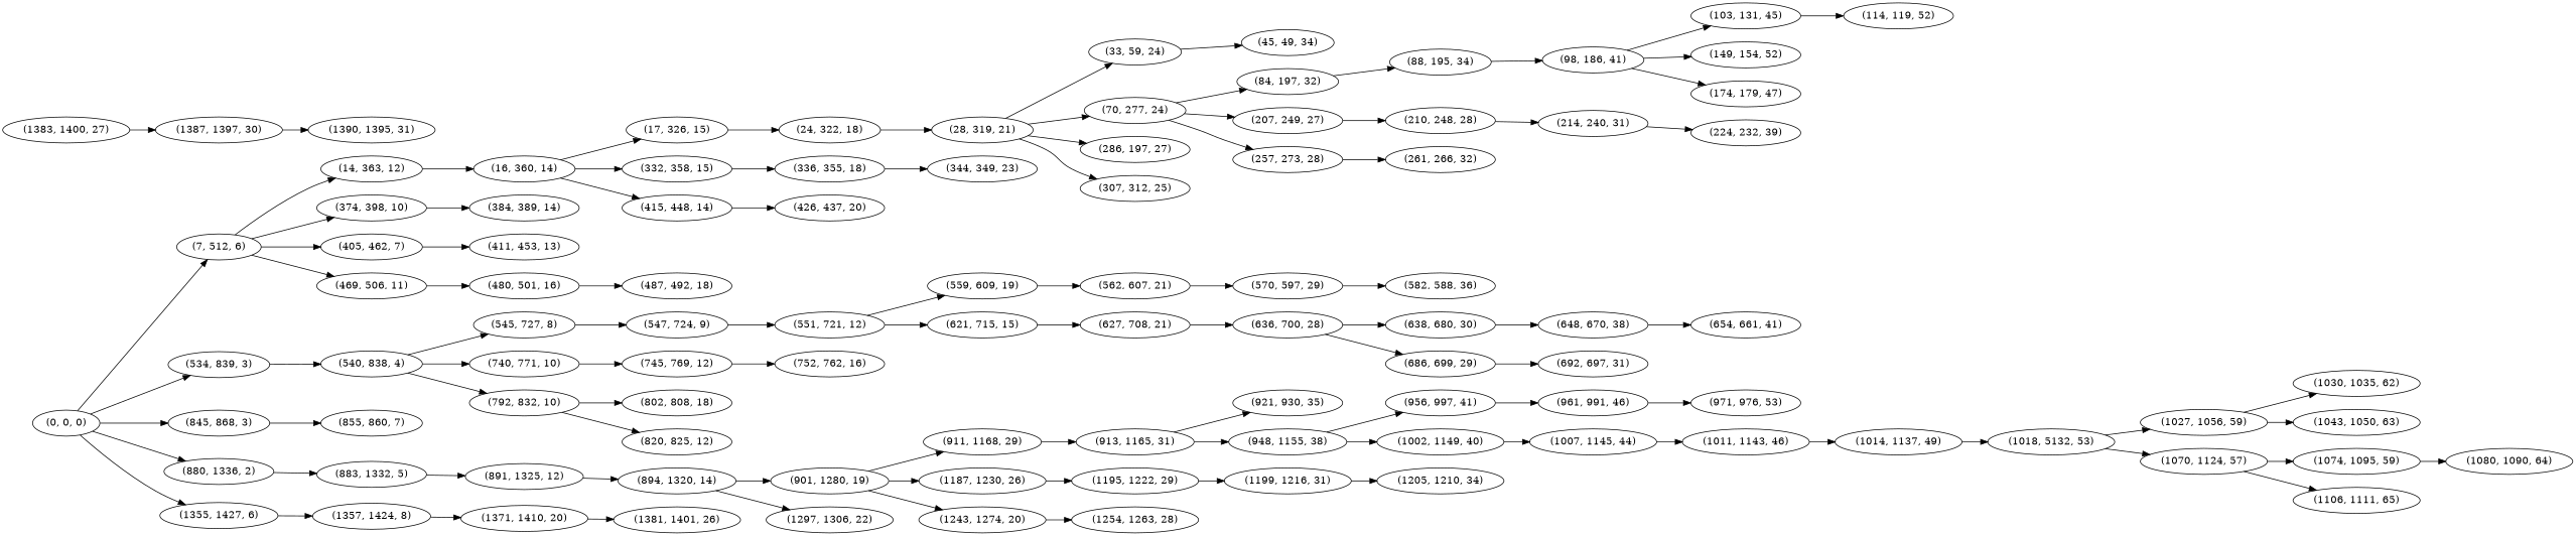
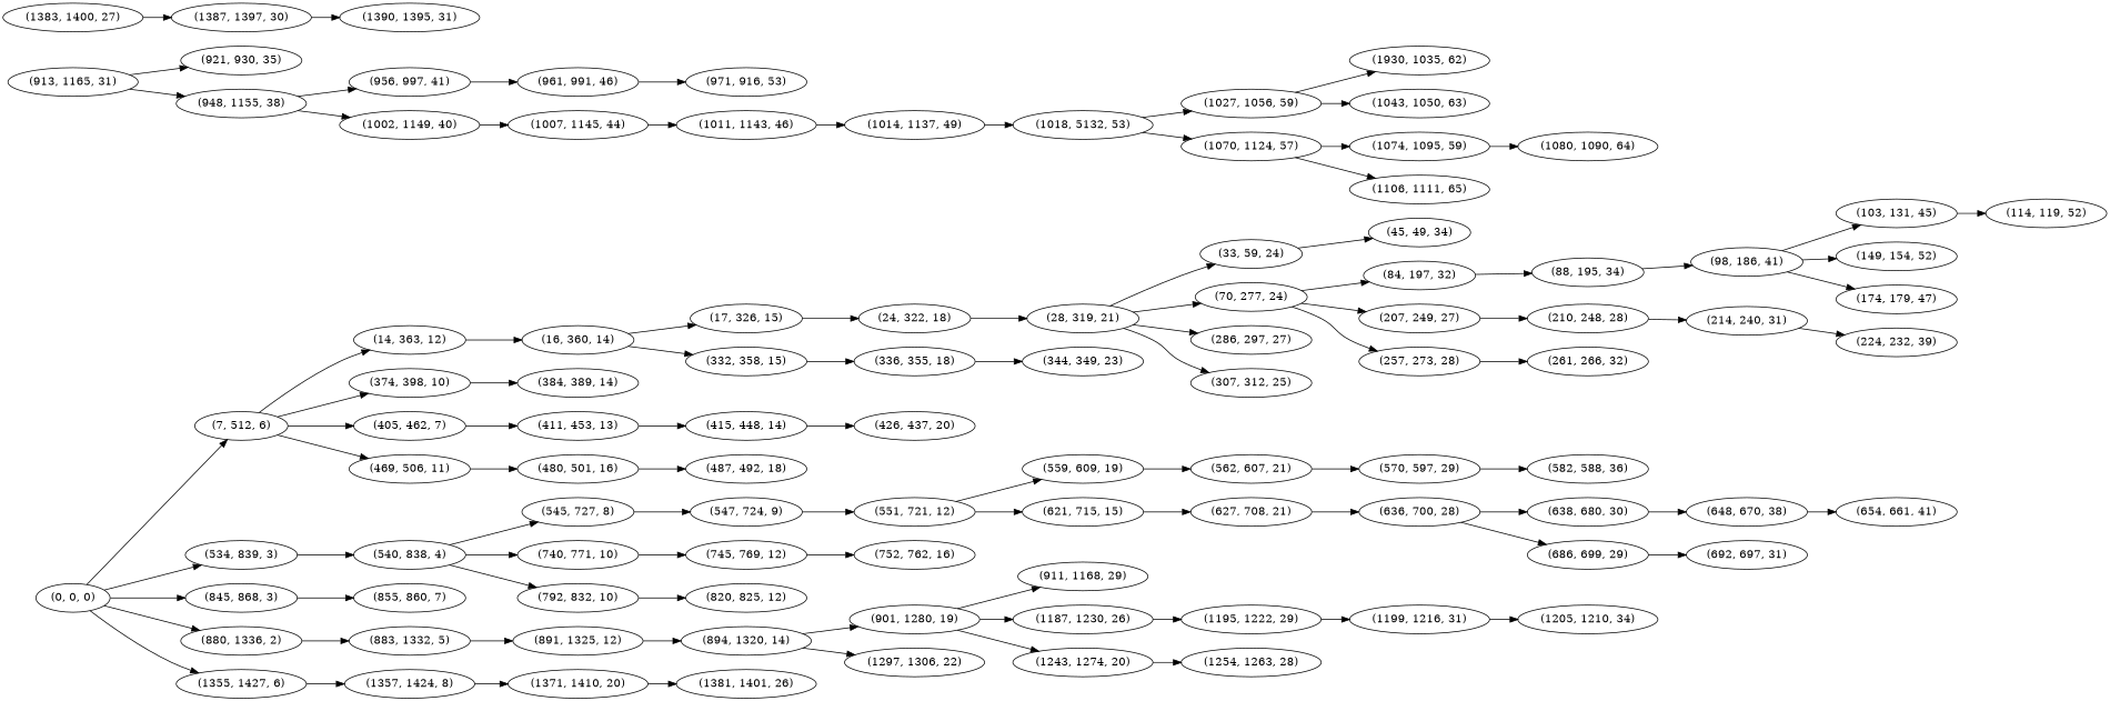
  digraph {
    rankdir=LR
    "(0, 0, 0)"
    "(7, 512, 6)"
    "(534, 839, 3)"
    "(845, 868, 3)"
    "(880, 1336, 2)"
    "(1355, 1427, 6)"
    "(14, 363, 12)"
    "(374, 398, 10)"
    "(405, 462, 7)"
    "(469, 506, 11)"
    "(540, 838, 4)"
    "(855, 860, 7)"
    "(883, 1332, 5)"
    "(1357, 1424, 8)"
    "(16, 360, 14)"
    "(384, 389, 14)"
    "(411, 453, 13)"
    "(480, 501, 16)"
    "(17, 326, 15)"
    "(332, 358, 15)"
    "(24, 322, 18)"
    "(336, 355, 18)"
    "(28, 319, 21)"
    "(33, 59, 24)"
    "(70, 277, 24)"
-   "(286, 297, 27)" [label="(286, 197, 27)"]
+   "(286, 297, 27)"
    "(307, 312, 25)"
    "(45, 49, 34)"
    "(84, 197, 32)"
    "(207, 249, 27)"
    "(257, 273, 28)"
    "(88, 195, 34)"
    "(210, 248, 28)"
    "(261, 266, 32)"
    "(98, 186, 41)"
    "(103, 131, 45)"
    "(149, 154, 52)"
    "(174, 179, 47)"
    "(114, 119, 52)"
    "(214, 240, 31)"
    "(224, 232, 39)"
    "(344, 349, 23)"
    "(415, 448, 14)"
    "(426, 437, 20)"
    "(487, 492, 18)"
    "(545, 727, 8)"
    "(740, 771, 10)"
    "(792, 832, 10)"
    "(547, 724, 9)"
    "(745, 769, 12)"
-   "(802, 808, 18)"
    "(820, 825, 12)"
    "(551, 721, 12)"
    "(559, 609, 19)"
    "(621, 715, 15)"
    "(562, 607, 21)"
    "(627, 708, 21)"
    "(570, 597, 29)"
    "(582, 588, 36)"
    "(636, 700, 28)"
    "(638, 680, 30)"
    "(686, 699, 29)"
    "(648, 670, 38)"
    "(692, 697, 31)"
    "(654, 661, 41)"
    "(752, 762, 16)"
    "(891, 1325, 12)"
    "(894, 1320, 14)"
    "(901, 1280, 19)"
    "(1297, 1306, 22)"
    "(911, 1168, 29)"
    "(1187, 1230, 26)"
    "(1243, 1274, 20)"
    "(913, 1165, 31)"
    "(1195, 1222, 29)"
    "(1254, 1263, 28)"
    "(921, 930, 35)"
    "(948, 1155, 38)"
    "(956, 997, 41)"
    "(1002, 1149, 40)"
    "(961, 991, 46)"
    "(1007, 1145, 44)"
-   "(971, 976, 53)"
+   "(971, 976, 53)" [label="(971, 916, 53)"]
    "(1011, 1143, 46)"
    "(1014, 1137, 49)"
    n86 [label="(1018, 5132, 53)"]
    "(1027, 1056, 59)"
    "(1070, 1124, 57)"
-   "(1030, 1035, 62)"
+   "(1030, 1035, 62)" [label="(1930, 1035, 62)"]
    "(1043, 1050, 63)"
    "(1074, 1095, 59)"
    "(1106, 1111, 65)"
    "(1080, 1090, 64)"
    "(1199, 1216, 31)"
    "(1205, 1210, 34)"
    "(1371, 1410, 20)"
    "(1381, 1401, 26)"
    "(1383, 1400, 27)"
    "(1387, 1397, 30)"
    "(1390, 1395, 31)"
    "(0, 0, 0)" -> "(7, 512, 6)"
    "(0, 0, 0)" -> "(534, 839, 3)"
    "(0, 0, 0)" -> "(845, 868, 3)"
    "(0, 0, 0)" -> "(880, 1336, 2)"
    "(0, 0, 0)" -> "(1355, 1427, 6)"
    "(7, 512, 6)" -> "(14, 363, 12)"
    "(7, 512, 6)" -> "(374, 398, 10)"
    "(7, 512, 6)" -> "(405, 462, 7)"
    "(7, 512, 6)" -> "(469, 506, 11)"
    "(534, 839, 3)" -> "(540, 838, 4)"
    "(845, 868, 3)" -> "(855, 860, 7)"
    "(880, 1336, 2)" -> "(883, 1332, 5)"
    "(1355, 1427, 6)" -> "(1357, 1424, 8)"
    "(14, 363, 12)" -> "(16, 360, 14)"
    "(374, 398, 10)" -> "(384, 389, 14)"
    "(405, 462, 7)" -> "(411, 453, 13)"
    "(469, 506, 11)" -> "(480, 501, 16)"
    "(540, 838, 4)" -> "(545, 727, 8)"
    "(540, 838, 4)" -> "(740, 771, 10)"
    "(540, 838, 4)" -> "(792, 832, 10)"
    "(883, 1332, 5)" -> "(891, 1325, 12)"
    "(1357, 1424, 8)" -> "(1371, 1410, 20)"
    "(16, 360, 14)" -> "(17, 326, 15)"
    "(16, 360, 14)" -> "(332, 358, 15)"
-   "(16, 360, 14)" -> "(415, 448, 14)"
+   "(411, 453, 13)" -> "(415, 448, 14)"
    "(480, 501, 16)" -> "(487, 492, 18)"
    "(17, 326, 15)" -> "(24, 322, 18)"
    "(332, 358, 15)" -> "(336, 355, 18)"
    "(24, 322, 18)" -> "(28, 319, 21)"
    "(336, 355, 18)" -> "(344, 349, 23)"
    "(28, 319, 21)" -> "(33, 59, 24)"
    "(28, 319, 21)" -> "(70, 277, 24)"
    "(28, 319, 21)" -> "(286, 297, 27)"
    "(28, 319, 21)" -> "(307, 312, 25)"
    "(33, 59, 24)" -> "(45, 49, 34)"
    "(70, 277, 24)" -> "(84, 197, 32)"
    "(70, 277, 24)" -> "(207, 249, 27)"
    "(70, 277, 24)" -> "(257, 273, 28)"
    "(84, 197, 32)" -> "(88, 195, 34)"
    "(207, 249, 27)" -> "(210, 248, 28)"
    "(257, 273, 28)" -> "(261, 266, 32)"
    "(88, 195, 34)" -> "(98, 186, 41)"
    "(210, 248, 28)" -> "(214, 240, 31)"
    "(98, 186, 41)" -> "(103, 131, 45)"
    "(98, 186, 41)" -> "(149, 154, 52)"
    "(98, 186, 41)" -> "(174, 179, 47)"
    "(103, 131, 45)" -> "(114, 119, 52)"
    "(214, 240, 31)" -> "(224, 232, 39)"
    "(415, 448, 14)" -> "(426, 437, 20)"
    "(545, 727, 8)" -> "(547, 724, 9)"
    "(740, 771, 10)" -> "(745, 769, 12)"
-   "(792, 832, 10)" -> "(802, 808, 18)"
    "(792, 832, 10)" -> "(820, 825, 12)"
    "(547, 724, 9)" -> "(551, 721, 12)"
    "(745, 769, 12)" -> "(752, 762, 16)"
    "(551, 721, 12)" -> "(559, 609, 19)"
    "(551, 721, 12)" -> "(621, 715, 15)"
    "(559, 609, 19)" -> "(562, 607, 21)"
    "(621, 715, 15)" -> "(627, 708, 21)"
    "(562, 607, 21)" -> "(570, 597, 29)"
    "(627, 708, 21)" -> "(636, 700, 28)"
    "(570, 597, 29)" -> "(582, 588, 36)"
    "(636, 700, 28)" -> "(638, 680, 30)"
    "(636, 700, 28)" -> "(686, 699, 29)"
    "(638, 680, 30)" -> "(648, 670, 38)"
    "(686, 699, 29)" -> "(692, 697, 31)"
    "(648, 670, 38)" -> "(654, 661, 41)"
    "(891, 1325, 12)" -> "(894, 1320, 14)"
    "(894, 1320, 14)" -> "(901, 1280, 19)"
    "(894, 1320, 14)" -> "(1297, 1306, 22)"
    "(901, 1280, 19)" -> "(911, 1168, 29)"
    "(901, 1280, 19)" -> "(1187, 1230, 26)"
    "(901, 1280, 19)" -> "(1243, 1274, 20)"
-   "(911, 1168, 29)" -> "(913, 1165, 31)"
    "(1187, 1230, 26)" -> "(1195, 1222, 29)"
    "(1243, 1274, 20)" -> "(1254, 1263, 28)"
    "(913, 1165, 31)" -> "(921, 930, 35)"
    "(913, 1165, 31)" -> "(948, 1155, 38)"
    "(1195, 1222, 29)" -> "(1199, 1216, 31)"
    "(948, 1155, 38)" -> "(956, 997, 41)"
    "(948, 1155, 38)" -> "(1002, 1149, 40)"
    "(956, 997, 41)" -> "(961, 991, 46)"
    "(1002, 1149, 40)" -> "(1007, 1145, 44)"
    "(961, 991, 46)" -> "(971, 976, 53)"
    "(1007, 1145, 44)" -> "(1011, 1143, 46)"
    "(1011, 1143, 46)" -> "(1014, 1137, 49)"
    "(1014, 1137, 49)" -> n86
    n86 -> "(1027, 1056, 59)"
    n86 -> "(1070, 1124, 57)"
    "(1027, 1056, 59)" -> "(1030, 1035, 62)"
    "(1027, 1056, 59)" -> "(1043, 1050, 63)"
    "(1070, 1124, 57)" -> "(1074, 1095, 59)"
    "(1070, 1124, 57)" -> "(1106, 1111, 65)"
    "(1074, 1095, 59)" -> "(1080, 1090, 64)"
    "(1199, 1216, 31)" -> "(1205, 1210, 34)"
    "(1371, 1410, 20)" -> "(1381, 1401, 26)"
    "(1383, 1400, 27)" -> "(1387, 1397, 30)"
    "(1387, 1397, 30)" -> "(1390, 1395, 31)"
  }
